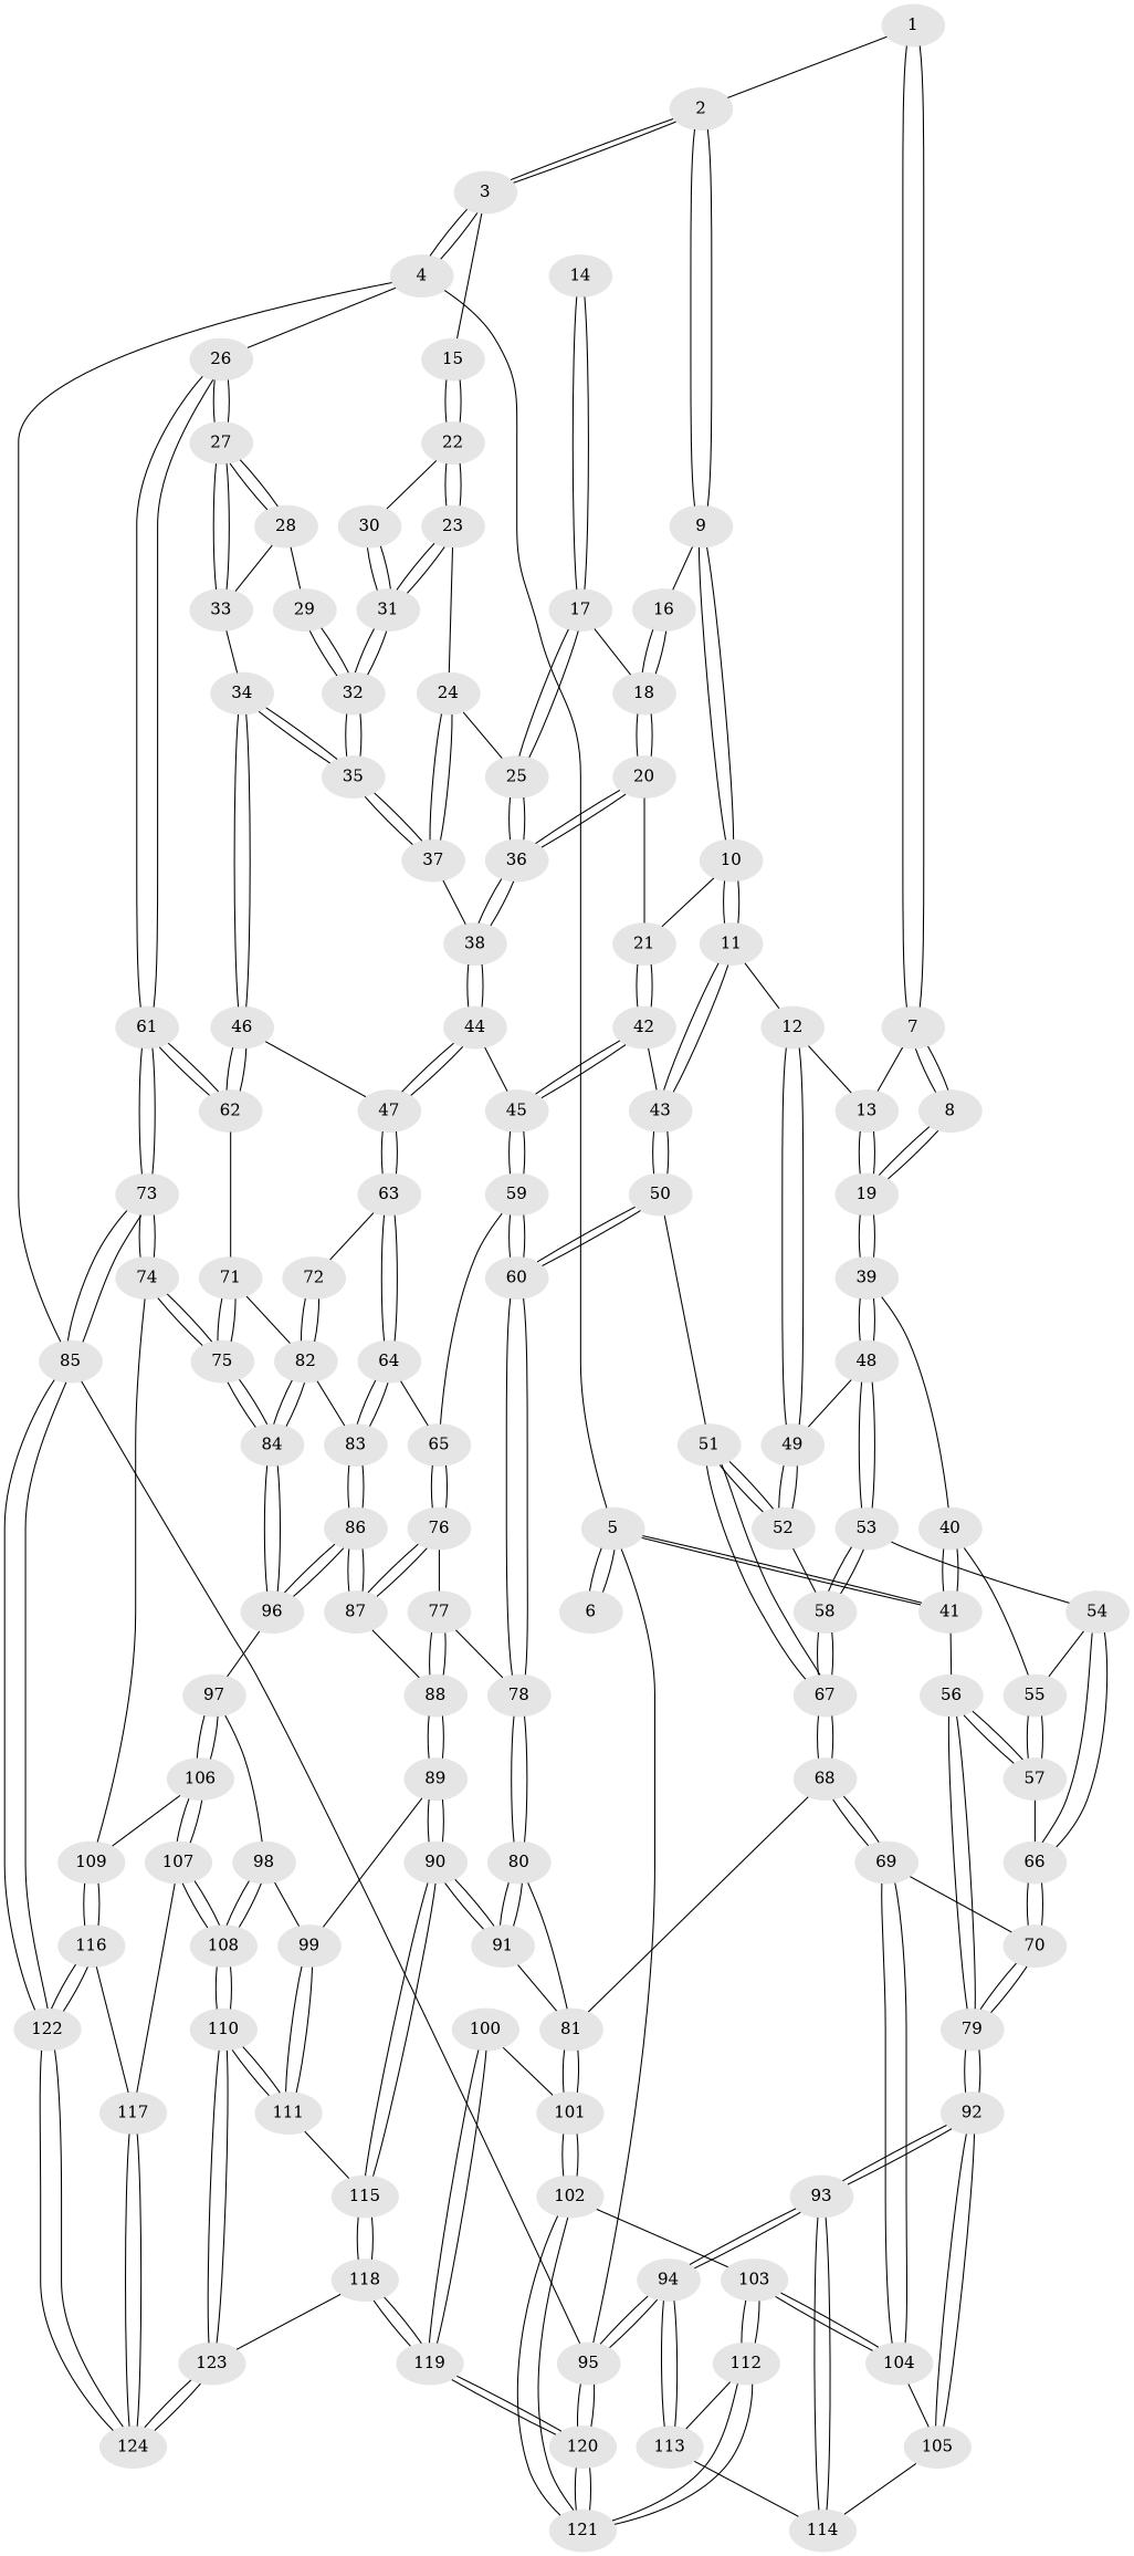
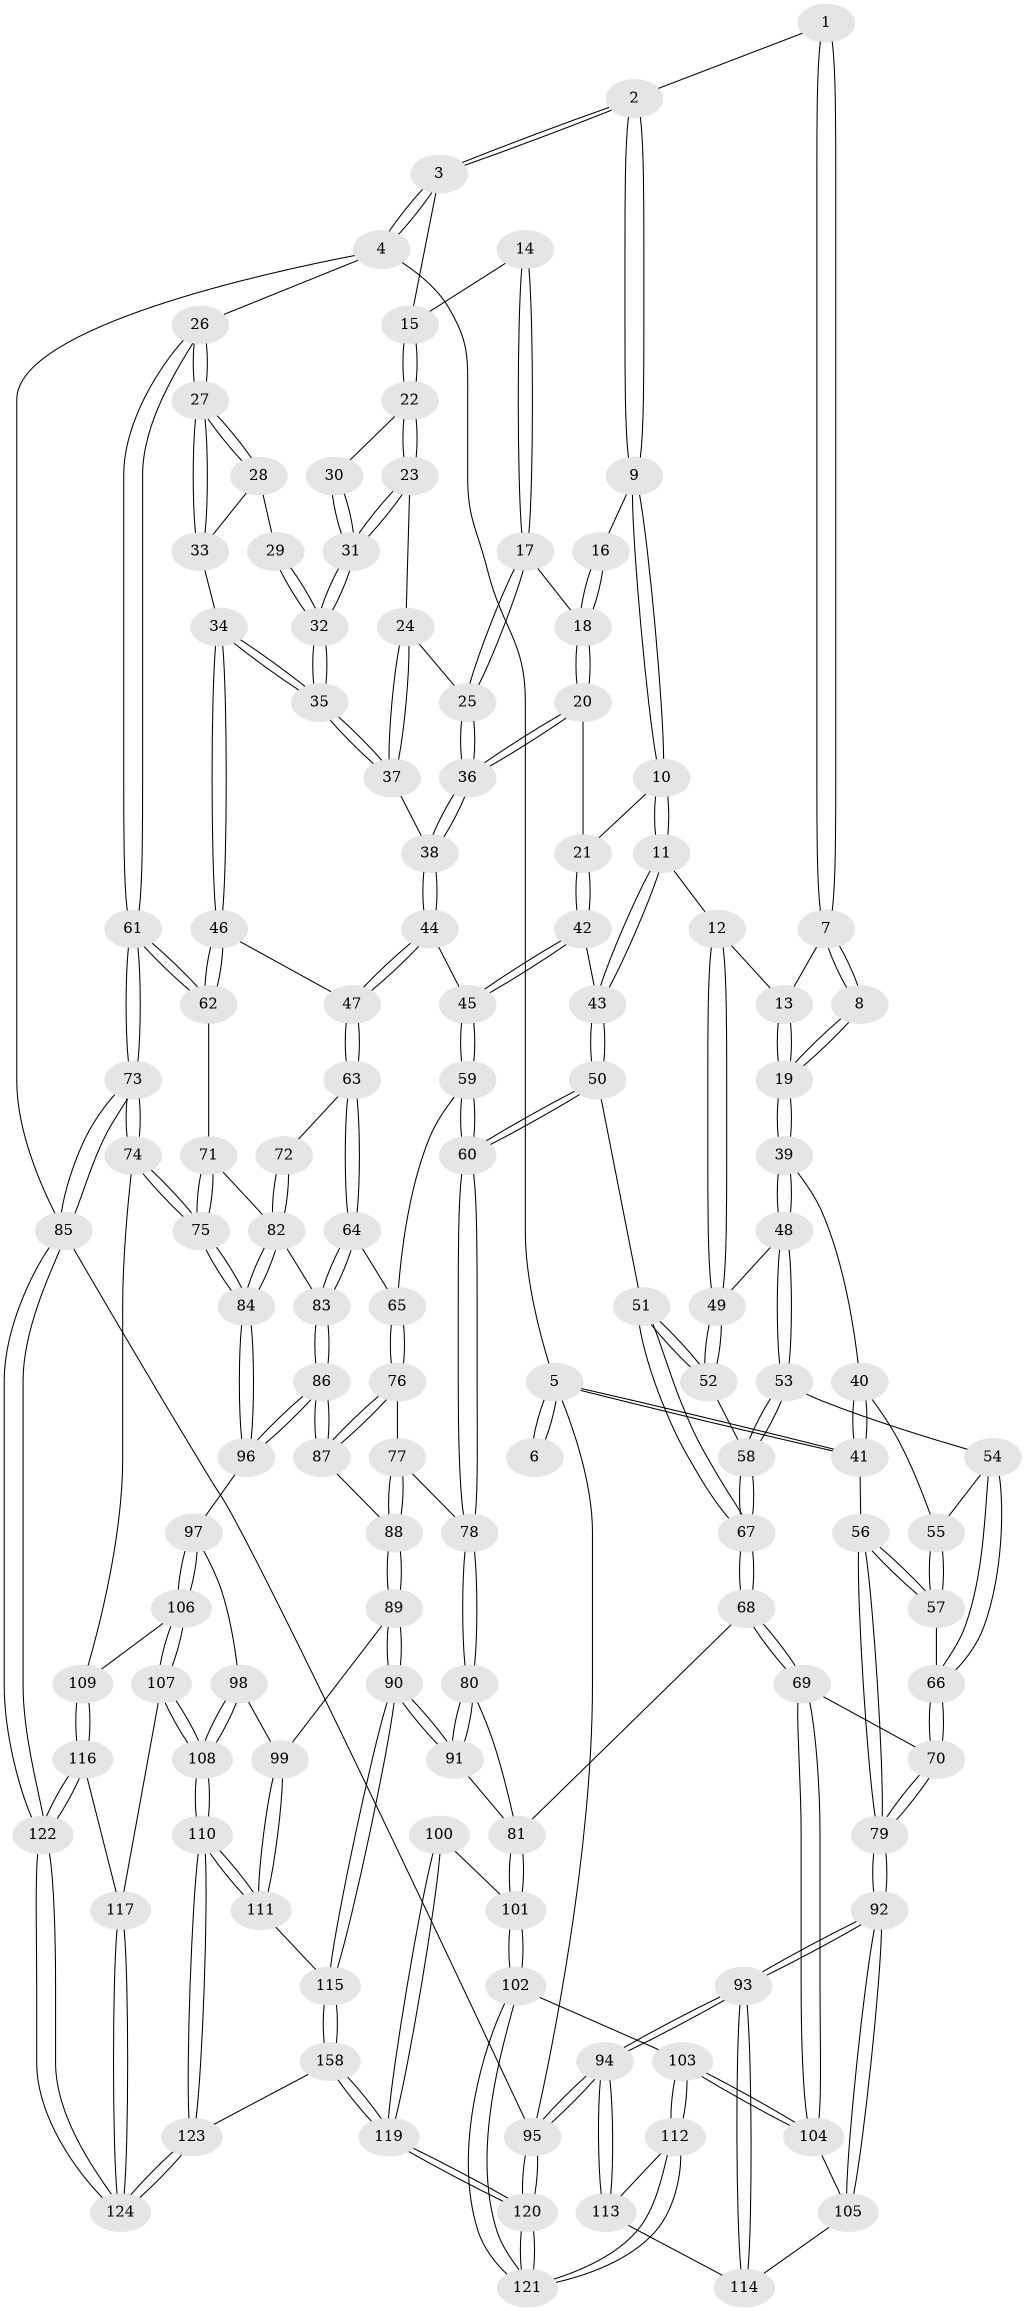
  graph {
    node [color=gray90 style=filled]
    1
    2
    7
    3
    9
    8
    13
    4
    15
    10
    16
    5
    26
    85
    22
    6
    41
    95
    27
    61
    122
    56
    120
    19
    39
    11
    21
    18
    12
    43
    42
    49
    50
    52
    14
    17
    25
    23
    30
    20
    36
    40
    48
    38
    45
    24
    31
    37
    32
    28
    33
    62
    73
    29
    34
    35
    46
    47
    44
    55
    53
    57
    79
    59
    51
    60
    63
    65
    71
    64
    72
    58
    54
    67
    78
    68
    66
    70
    92
    76
    80
    74
    75
    82
    83
    86
    77
    87
    69
    81
    104
    101
    105
    84
    109
    116
    96
    88
    89
    91
    93
    102
    97
    124
    90
    99
    115
    111
-   118
+   118 [label=158]
    100
    119
    94
    114
    113
    121
    98
    106
    108
    107
    110
    103
    112
    117
    123
    1 -- 2
    1 -- 7
    1 -- 7
    2 -- 3
    2 -- 3
    2 -- 9
    2 -- 9
    7 -- 8
    7 -- 8
    7 -- 13
    3 -- 4
    3 -- 4
    3 -- 15
    9 -- 10
    9 -- 10
    9 -- 16
    8 -- 19
    8 -- 19
    13 -- 19
    13 -- 19
    4 -- 5
    4 -- 26
    4 -- 85
    15 -- 22
    15 -- 22
    10 -- 11
    10 -- 11
    10 -- 21
    16 -- 18
    16 -- 18
    5 -- 6
    5 -- 6
    5 -- 41
    5 -- 41
    5 -- 95
    26 -- 27
    26 -- 27
    26 -- 61
    26 -- 61
    85 -- 95
    85 -- 122
    85 -- 122
    22 -- 23
    22 -- 23
    22 -- 30
    41 -- 56
    95 -- 120
    95 -- 120
    27 -- 28
    27 -- 28
    27 -- 33
    27 -- 33
    61 -- 62
    61 -- 62
    61 -- 73
    61 -- 73
    122 -- 124
    122 -- 124
    56 -- 57
    56 -- 57
    56 -- 79
    56 -- 79
    120 -- 121
    120 -- 121
    19 -- 39
    19 -- 39
    39 -- 40
    39 -- 48
    39 -- 48
    11 -- 12
    11 -- 43
    11 -- 43
    21 -- 42
    21 -- 42
    18 -- 20
    18 -- 20
    12 -- 13
    12 -- 49
    12 -- 49
    43 -- 50
    43 -- 50
    42 -- 43
    42 -- 45
    42 -- 45
    49 -- 52
    49 -- 52
    50 -- 51
    50 -- 60
    50 -- 60
    52 -- 58
+   14 -- 15
    14 -- 17
    14 -- 17
    17 -- 18
    17 -- 25
    17 -- 25
    25 -- 36
    25 -- 36
    23 -- 24
    23 -- 31
    23 -- 31
    30 -- 31
    30 -- 31
    20 -- 21
    20 -- 36
    20 -- 36
    36 -- 38
    36 -- 38
    40 -- 41
    40 -- 41
    40 -- 55
    48 -- 49
    48 -- 53
    48 -- 53
    38 -- 44
    38 -- 44
    45 -- 59
    45 -- 59
    24 -- 25
    24 -- 37
    24 -- 37
    31 -- 32
    31 -- 32
    37 -- 38
    32 -- 35
    32 -- 35
    28 -- 33
    28 -- 29
    33 -- 34
    62 -- 71
    73 -- 85
    73 -- 85
    73 -- 74
    73 -- 74
    29 -- 32
    29 -- 32
    34 -- 35
    34 -- 35
    34 -- 46
    34 -- 46
    35 -- 37
    35 -- 37
    46 -- 62
    46 -- 62
    46 -- 47
    47 -- 63
    47 -- 63
    44 -- 45
    44 -- 47
    44 -- 47
    55 -- 57
    55 -- 57
    53 -- 58
    53 -- 58
    53 -- 54
    57 -- 66
    79 -- 92
    79 -- 92
    59 -- 60
    59 -- 60
    59 -- 65
    51 -- 52
    51 -- 52
    51 -- 67
    51 -- 67
    60 -- 78
    60 -- 78
    63 -- 64
    63 -- 64
    63 -- 72
    65 -- 76
    65 -- 76
    71 -- 75
    71 -- 75
    71 -- 82
    64 -- 65
    64 -- 83
    64 -- 83
    72 -- 82
    72 -- 82
    58 -- 67
    58 -- 67
    54 -- 55
    54 -- 66
    54 -- 66
    67 -- 68
    67 -- 68
    78 -- 80
    78 -- 80
    68 -- 69
    68 -- 69
    68 -- 81
    66 -- 70
    66 -- 70
    70 -- 79
    70 -- 79
    92 -- 105
    92 -- 105
    92 -- 93
    92 -- 93
    76 -- 77
    76 -- 87
    76 -- 87
    80 -- 81
    80 -- 91
    80 -- 91
    74 -- 75
    74 -- 75
    74 -- 109
    75 -- 84
    75 -- 84
    82 -- 83
    82 -- 84
    82 -- 84
    83 -- 86
    83 -- 86
    86 -- 87
    86 -- 87
    86 -- 96
    86 -- 96
    77 -- 78
    77 -- 88
    77 -- 88
    87 -- 88
    69 -- 70
    69 -- 104
    69 -- 104
    81 -- 101
    81 -- 101
    104 -- 105
    101 -- 102
    101 -- 102
    105 -- 114
    84 -- 96
    84 -- 96
    109 -- 116
    109 -- 116
    116 -- 122
    116 -- 122
    116 -- 117
    96 -- 97
    88 -- 89
    88 -- 89
    89 -- 90
    89 -- 90
    89 -- 99
    91 -- 81
    93 -- 94
    93 -- 94
    93 -- 114
    93 -- 114
    102 -- 121
    102 -- 121
    102 -- 103
    97 -- 98
    97 -- 106
    97 -- 106
    90 -- 91
    90 -- 91
    90 -- 115
    90 -- 115
    99 -- 111
    99 -- 111
    115 -- 118
    115 -- 118
    111 -- 115
    118 -- 119
    118 -- 119
    118 -- 123
    100 -- 101
    100 -- 119
    100 -- 119
    119 -- 120
    119 -- 120
    94 -- 95
    94 -- 95
    94 -- 113
    94 -- 113
    113 -- 114
    98 -- 99
    98 -- 108
    98 -- 108
    106 -- 109
    106 -- 107
    106 -- 107
    108 -- 110
    108 -- 110
    107 -- 108
    107 -- 108
    107 -- 117
    110 -- 111
    110 -- 111
    110 -- 123
    110 -- 123
    103 -- 104
    103 -- 104
    103 -- 112
    103 -- 112
    112 -- 113
    112 -- 121
    112 -- 121
    117 -- 124
    117 -- 124
    123 -- 124
    123 -- 124
  }
